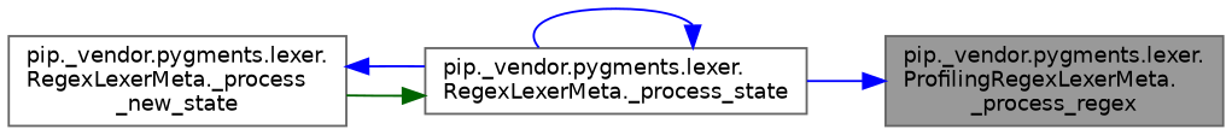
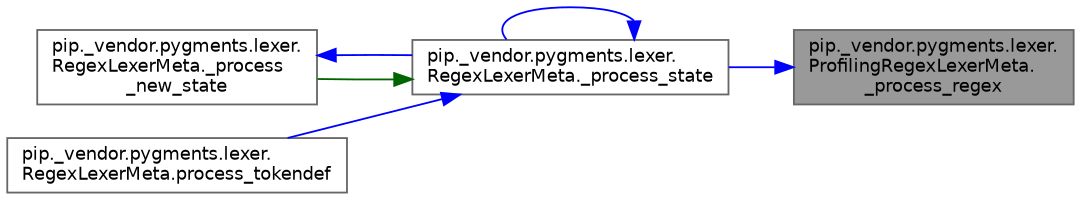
  digraph {
    rankdir=RL
    node [color=grey40 fillcolor=white fontname=Helvetica fontsize=10 shape=box style=filled]
    edge [color=blue dir=back fontname=Helvetica fontsize=10 labelfontname=Helvetica labelfontsize=10 style=solid]
    n1 [color=gray40 fillcolor=grey60 fontcolor=black height=0.2 label="pip._vendor.pygments.lexer.\lProfilingRegexLexerMeta.\l_process_regex" width=0.4]
    n2 [height=0.2 label="pip._vendor.pygments.lexer.\lRegexLexerMeta._process_state" width=0.4]
    n3 [height=0.2 label="pip._vendor.pygments.lexer.\lRegexLexerMeta._process\l_new_state" width=0.4]
+   n4 [height=0.2 label="pip._vendor.pygments.lexer.\lRegexLexerMeta.process_tokendef" width=0.4]
    n1 -> n2
    n2 -> n2
    n2 -> n3 [color=darkgreen]
+   n2 -> n4
    n3 -> n2
  }
